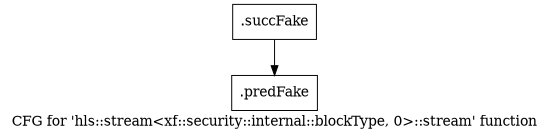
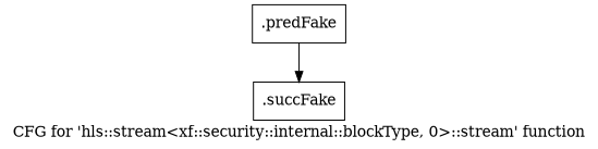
  digraph {
    label="CFG for 'hls::stream\<xf::security::internal::blockType, 0\>::stream' function"
    node [shape=record]
    n1 [label="{.predFake}"]
    n2 [filename="/mnt/xilinx/Vitis_HLS/2021.2/include/hls_stream_thread_unsafe.h" label="{.succFake}" linenumber=307]
-   n2 -> n1 [execusionnum=1 filename="/mnt/xilinx/Vitis_HLS/2021.2/include/hls_stream_thread_unsafe.h"]
+   n1 -> n2 [execusionnum=1 filename="/mnt/xilinx/Vitis_HLS/2021.2/include/hls_stream_thread_unsafe.h"]
  }
